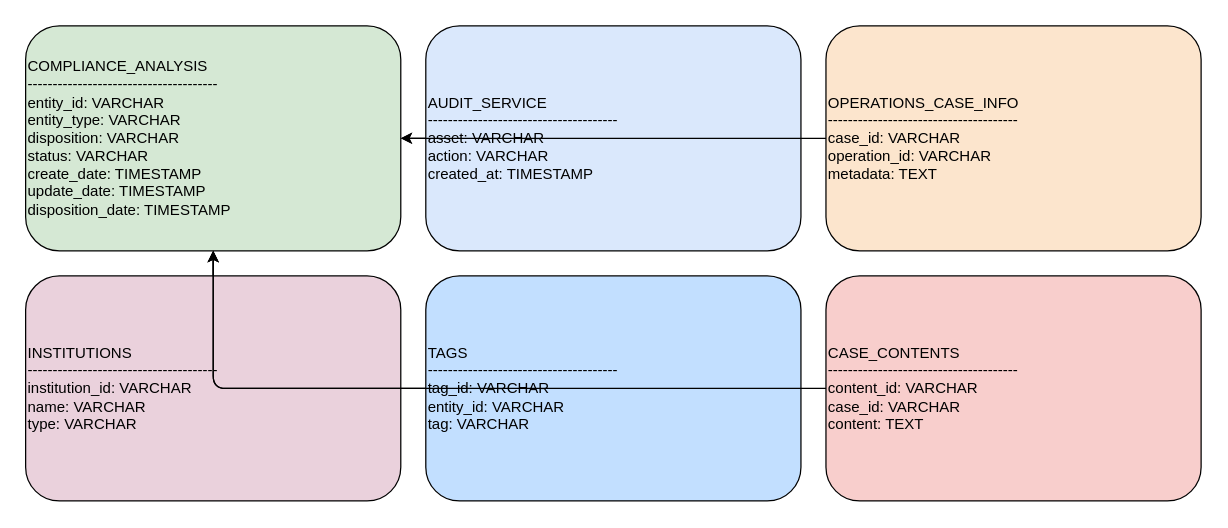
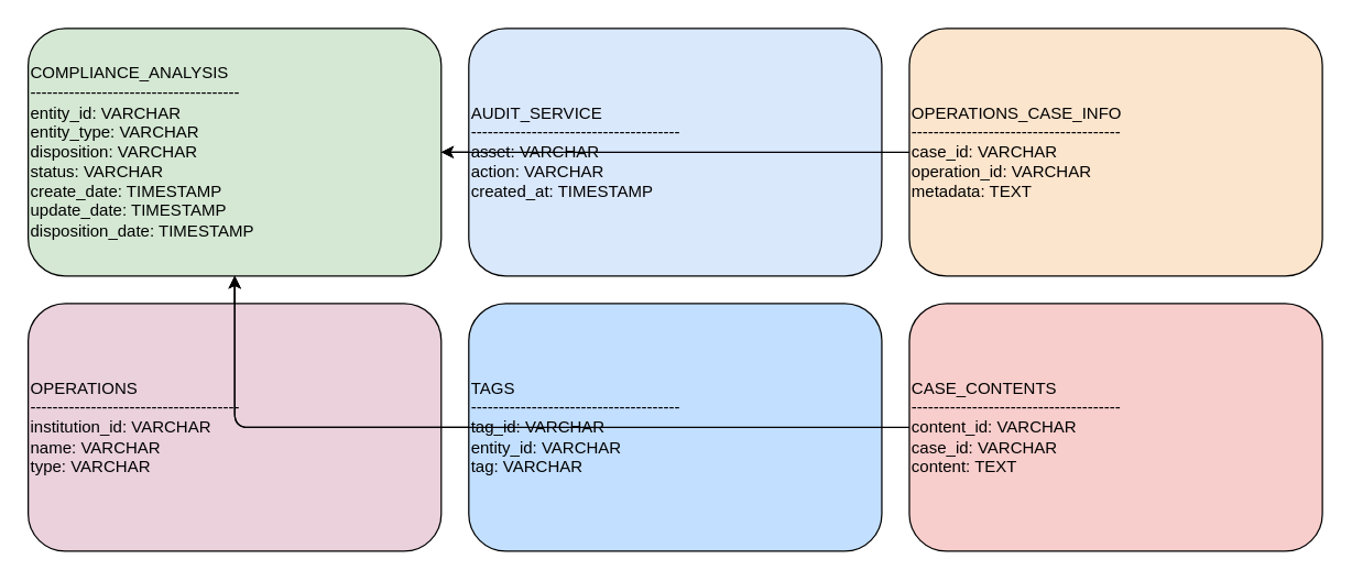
  <mxCell id="0" />
  <mxCell id="1" parent="0" />
  <mxCell id="2" value="COMPLIANCE_ANALYSIS&#10;--------------------------------------&#10;entity_id: VARCHAR&#10;entity_type: VARCHAR&#10;disposition: VARCHAR&#10;status: VARCHAR&#10;create_date: TIMESTAMP&#10;update_date: TIMESTAMP&#10;disposition_date: TIMESTAMP" style="rounded=1;whiteSpace=wrap;html=1;fillColor=#d5e8d4;align=left;" vertex="1" parent="1"><mxGeometry x="20" y="20" width="300" height="180" as="geometry" /></mxCell>
  <mxCell id="3" value="AUDIT_SERVICE&#10;--------------------------------------&#10;asset: VARCHAR&#10;action: VARCHAR&#10;created_at: TIMESTAMP" style="rounded=1;whiteSpace=wrap;html=1;fillColor=#dae8fc;align=left;" vertex="1" parent="1"><mxGeometry x="340" y="20" width="300" height="180" as="geometry" /></mxCell>
  <mxCell id="4" value="OPERATIONS_CASE_INFO&#10;--------------------------------------&#10;case_id: VARCHAR&#10;operation_id: VARCHAR&#10;metadata: TEXT" style="rounded=1;whiteSpace=wrap;html=1;fillColor=#fce5cd;align=left;" vertex="1" parent="1"><mxGeometry x="660" y="20" width="300" height="180" as="geometry" /></mxCell>
- <mxCell id="5" value="INSTITUTIONS&#10;--------------------------------------&#10;institution_id: VARCHAR&#10;name: VARCHAR&#10;type: VARCHAR" style="rounded=1;whiteSpace=wrap;html=1;fillColor=#ead1dc;align=left;" vertex="1" parent="1"><mxGeometry x="20" y="220" width="300" height="180" as="geometry" /></mxCell>
+ <mxCell id="5" value="OPERATIONS&#10;--------------------------------------&#10;institution_id: VARCHAR&#10;name: VARCHAR&#10;type: VARCHAR" style="rounded=1;whiteSpace=wrap;html=1;fillColor=#ead1dc;align=left;" vertex="1" parent="1"><mxGeometry x="20" y="220" width="300" height="180" as="geometry" /></mxCell>
  <mxCell id="6" value="TAGS&#10;--------------------------------------&#10;tag_id: VARCHAR&#10;entity_id: VARCHAR&#10;tag: VARCHAR" style="rounded=1;whiteSpace=wrap;html=1;fillColor=#c2dfff;align=left;" vertex="1" parent="1"><mxGeometry x="340" y="220" width="300" height="180" as="geometry" /></mxCell>
  <mxCell id="7" value="CASE_CONTENTS&#10;--------------------------------------&#10;content_id: VARCHAR&#10;case_id: VARCHAR&#10;content: TEXT" style="rounded=1;whiteSpace=wrap;html=1;fillColor=#f8cecc;align=left;" vertex="1" parent="1"><mxGeometry x="660" y="220" width="300" height="180" as="geometry" /></mxCell>
  <mxCell id="8" style="edgeStyle=orthogonalEdgeStyle;endArrow=classic;html=1;" edge="1" parent="1" source="3" target="2"><mxGeometry relative="1" as="geometry" /></mxCell>
  <mxCell id="9" style="edgeStyle=orthogonalEdgeStyle;endArrow=classic;html=1;" edge="1" parent="1" source="4" target="2"><mxGeometry relative="1" as="geometry" /></mxCell>
  <mxCell id="10" style="edgeStyle=orthogonalEdgeStyle;endArrow=classic;html=1;" edge="1" parent="1" source="5" target="2"><mxGeometry relative="1" as="geometry" /></mxCell>
  <mxCell id="11" style="edgeStyle=orthogonalEdgeStyle;endArrow=classic;html=1;" edge="1" parent="1" source="6" target="2"><mxGeometry relative="1" as="geometry" /></mxCell>
  <mxCell id="12" style="edgeStyle=orthogonalEdgeStyle;endArrow=classic;html=1;" edge="1" parent="1" source="7" target="2"><mxGeometry relative="1" as="geometry" /></mxCell>
